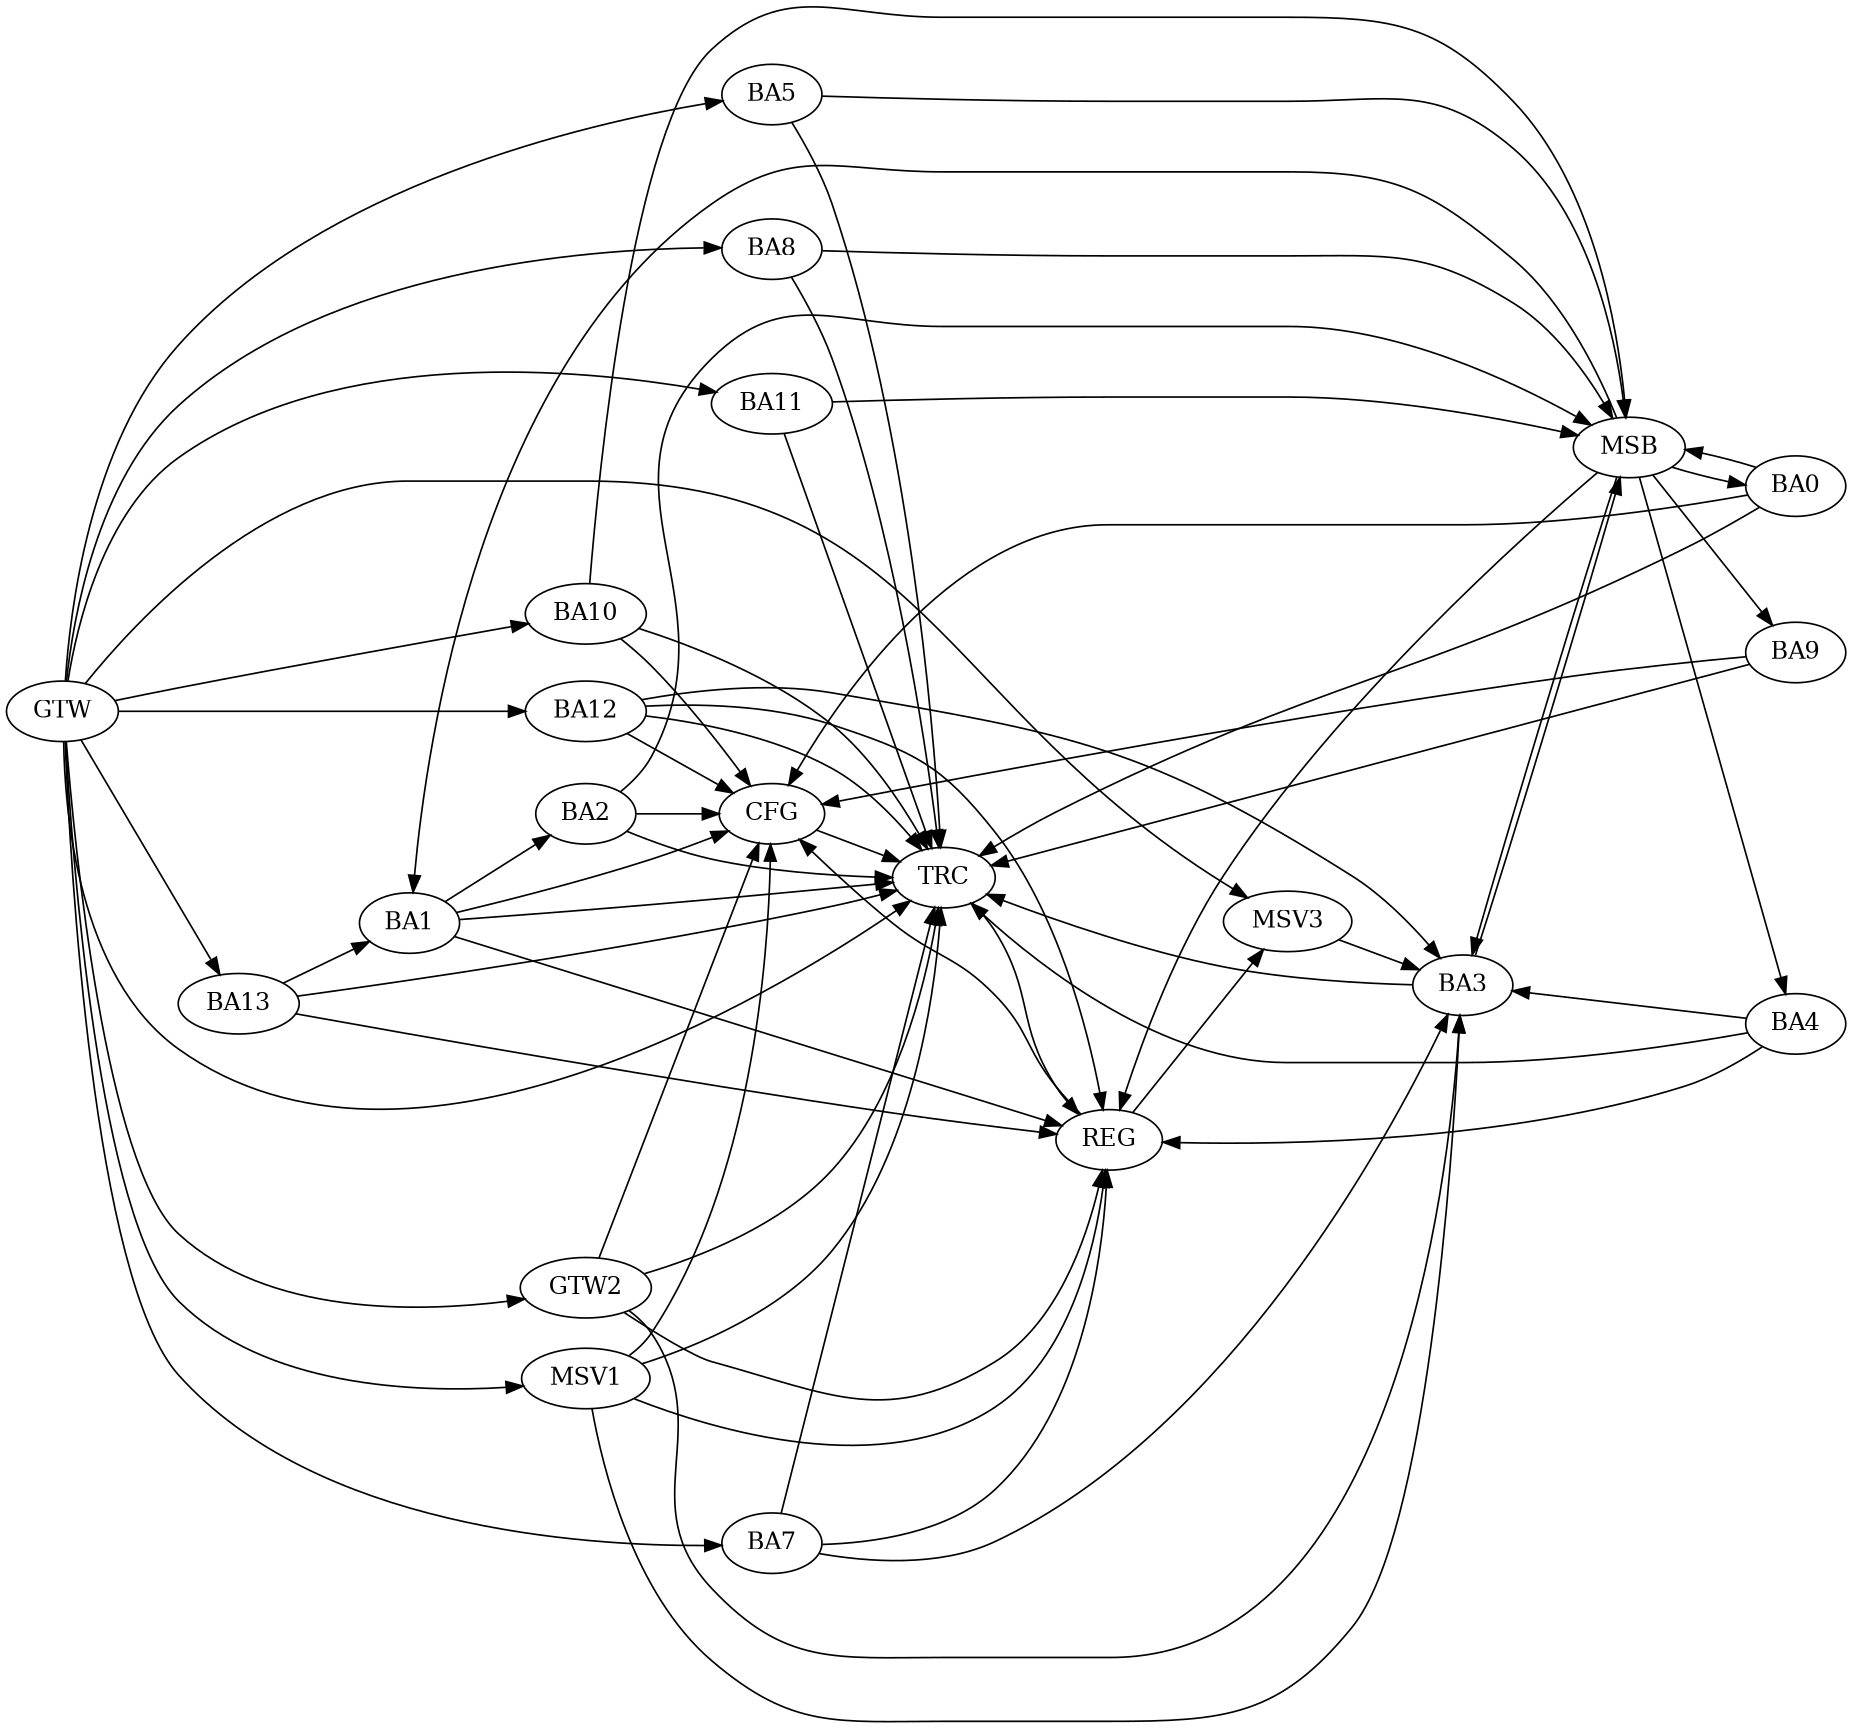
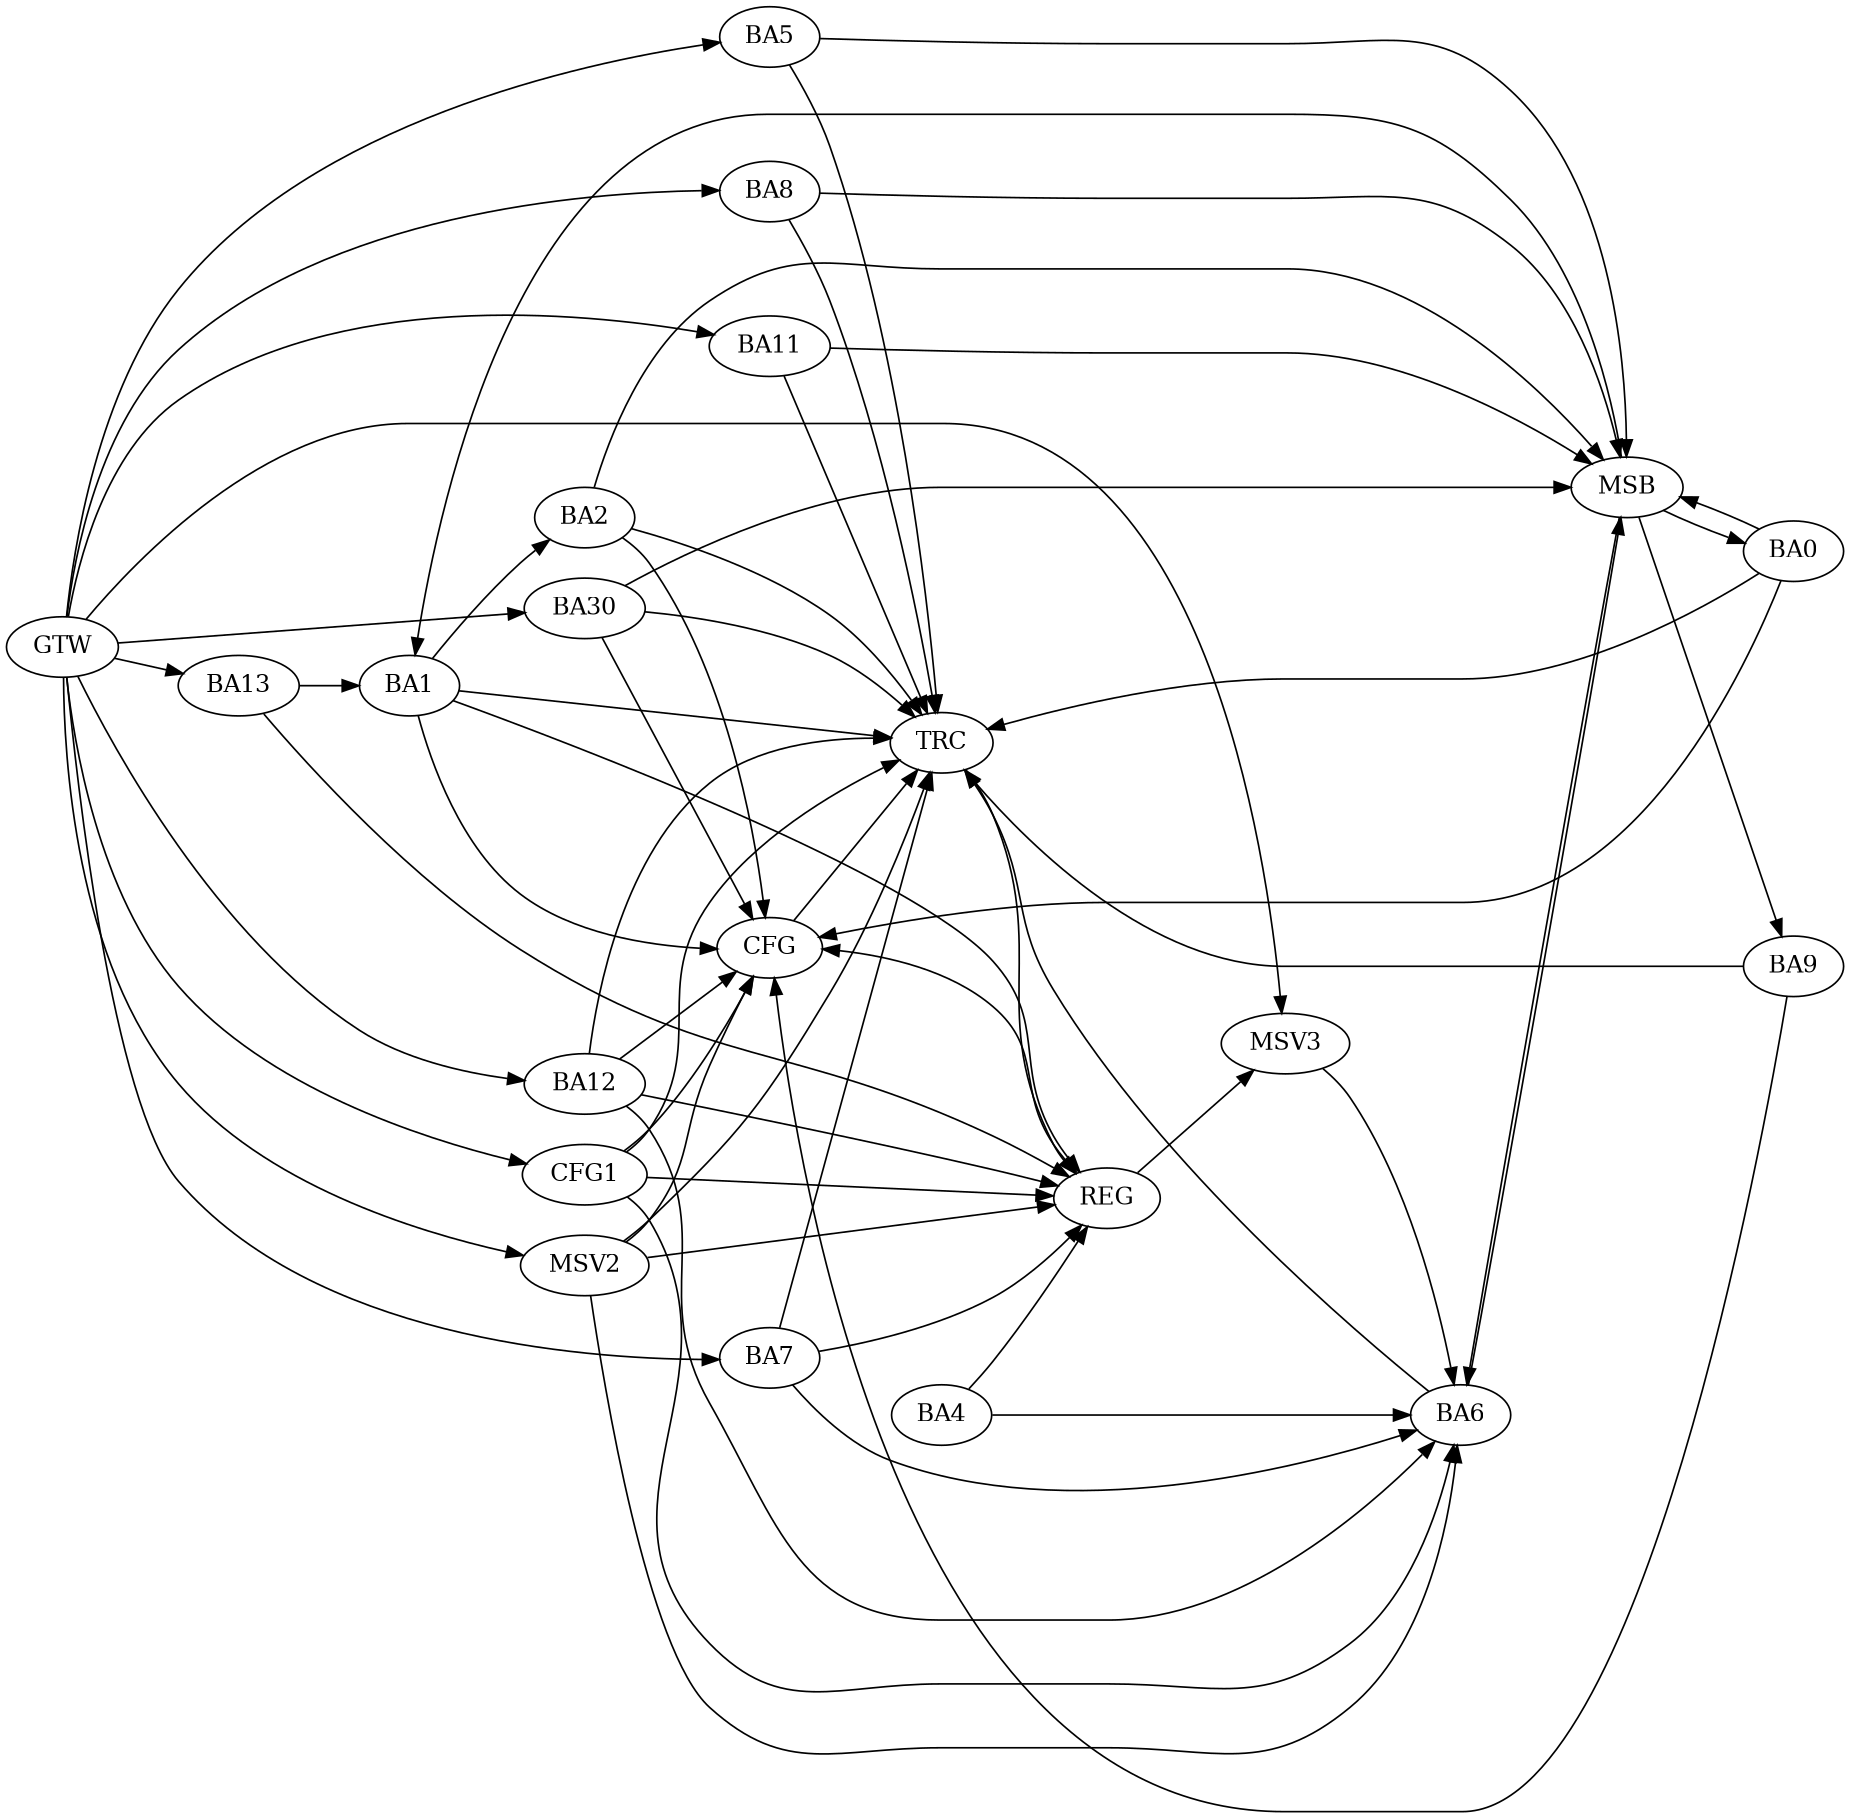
  strict digraph {
    rankdir=LR
    n1 [label=BA1]
    n2 [label=BA2]
    n3 [label=REG]
    n4 [label=CFG]
    n5 [label=TRC]
    n6 [label=MSB]
    n7 [label=MSV3]
-   n8 [label=BA3]
+   n8 [label=BA6]
    n9 [label=BA4]
    n10 [label=BA0]
    n11 [label=BA9]
    n12 [label=BA5]
    n13 [label=BA7]
    n14 [label=BA8]
-   n15 [label=BA10]
+   n15 [label=BA30]
    n16 [label=BA11]
    n17 [label=BA12]
    n18 [label=BA13]
    n19 [label=GTW]
-   n20 [label=MSV1]
-   n21 [label=GTW2]
+   n20 [label=CFG1]
+   n21 [label=MSV2]
    n1 -> n2
    n1 -> n3
    n1 -> n4
    n1 -> n5
    n2 -> n4
    n2 -> n5
    n2 -> n6
    n3 -> n4
    n3 -> n7
    n4 -> n5
    n5 -> n3
    n6 -> n1
-   n6 -> n3
    n6 -> n8
-   n6 -> n9
    n6 -> n10
    n6 -> n11
    n7 -> n8
    n8 -> n5
    n8 -> n6
    n9 -> n3
-   n9 -> n5
    n9 -> n8
    n10 -> n4
    n10 -> n5
    n10 -> n6
    n11 -> n4
    n11 -> n5
    n12 -> n5
    n12 -> n6
    n13 -> n3
    n13 -> n5
    n13 -> n8
    n14 -> n5
    n14 -> n6
    n15 -> n4
    n15 -> n5
    n15 -> n6
    n16 -> n5
    n16 -> n6
    n17 -> n3
    n17 -> n4
    n17 -> n5
    n17 -> n8
    n18 -> n1
    n18 -> n3
-   n18 -> n5
-   n19 -> n5
    n19 -> n7
    n19 -> n12
    n19 -> n13
    n19 -> n14
    n19 -> n15
    n19 -> n16
    n19 -> n17
    n19 -> n18
    n19 -> n20
    n19 -> n21
    n20 -> n3
    n20 -> n4
    n20 -> n5
    n20 -> n8
    n21 -> n3
    n21 -> n4
    n21 -> n5
    n21 -> n8
  }
